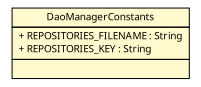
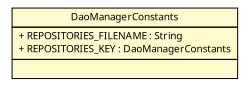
  digraph {
    nodesep=0.25
    ranksep=0.5
    fontname="Noto Sans"
-   n1 [fontcolor=black fontname="Noto Sans" fontsize=10.0 label=<<table title="gov.sandia.cf.dao.DaoManagerConstants" border="0" cellborder="1" cellspacing="0" cellpadding="2" port="p" bgcolor="lemonChiffon" href="./DaoManagerConstants.html"> 		<tr><td><table border="0" cellspacing="0" cellpadding="1"> <tr><td align="center" balign="center"> DaoManagerConstants </td></tr> 		</table></td></tr> 		<tr><td><table border="0" cellspacing="0" cellpadding="1"> <tr><td align="left" balign="left"> + REPOSITORIES_FILENAME : String </td></tr> <tr><td align="left" balign="left"> + REPOSITORIES_KEY : String </td></tr> 		</table></td></tr> 		<tr><td><table border="0" cellspacing="0" cellpadding="1"> <tr><td align="left" balign="left">  </td></tr> 		</table></td></tr> 		</table>> shape=plaintext]
+   n1 [fontcolor=black fontname="Noto Sans" fontsize=10.0 label=<<table title="gov.sandia.cf.dao.DaoManagerConstants" border="0" cellborder="1" cellspacing="0" cellpadding="2" port="p" bgcolor="lemonChiffon" href="./DaoManagerConstants.html"> 		<tr><td><table border="0" cellspacing="0" cellpadding="1"> <tr><td align="center" balign="center"> DaoManagerConstants </td></tr> 		</table></td></tr> 		<tr><td><table border="0" cellspacing="0" cellpadding="1"> <tr><td align="left" balign="left"> + REPOSITORIES_FILENAME : String </td></tr> <tr><td align="left" balign="left"> + REPOSITORIES_KEY : DaoManagerConstants </td></tr> 		</table></td></tr> 		<tr><td><table border="0" cellspacing="0" cellpadding="1"> <tr><td align="left" balign="left">  </td></tr> 		</table></td></tr> 		</table>> shape=plaintext]
  }
